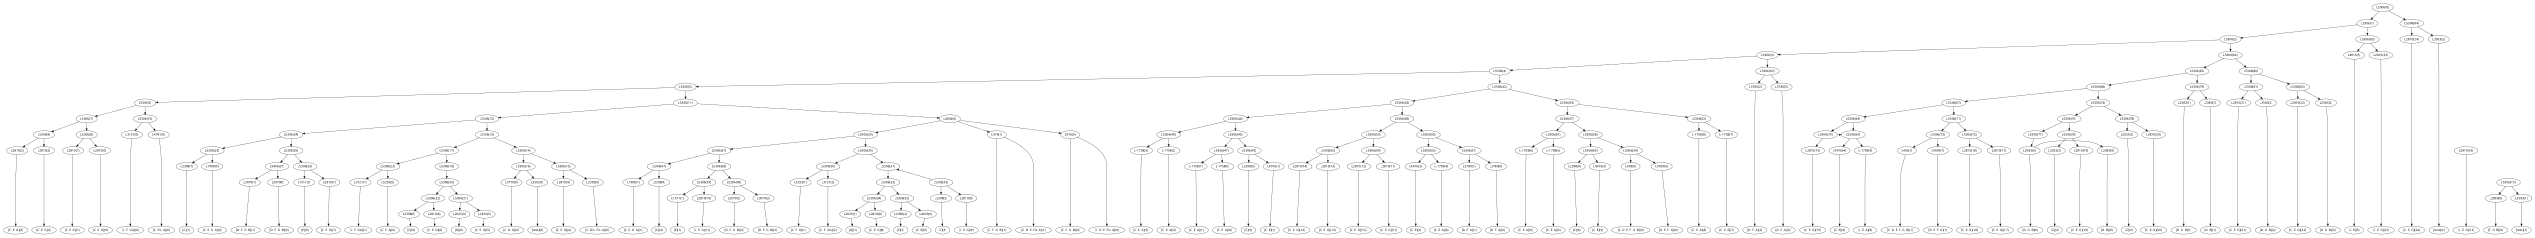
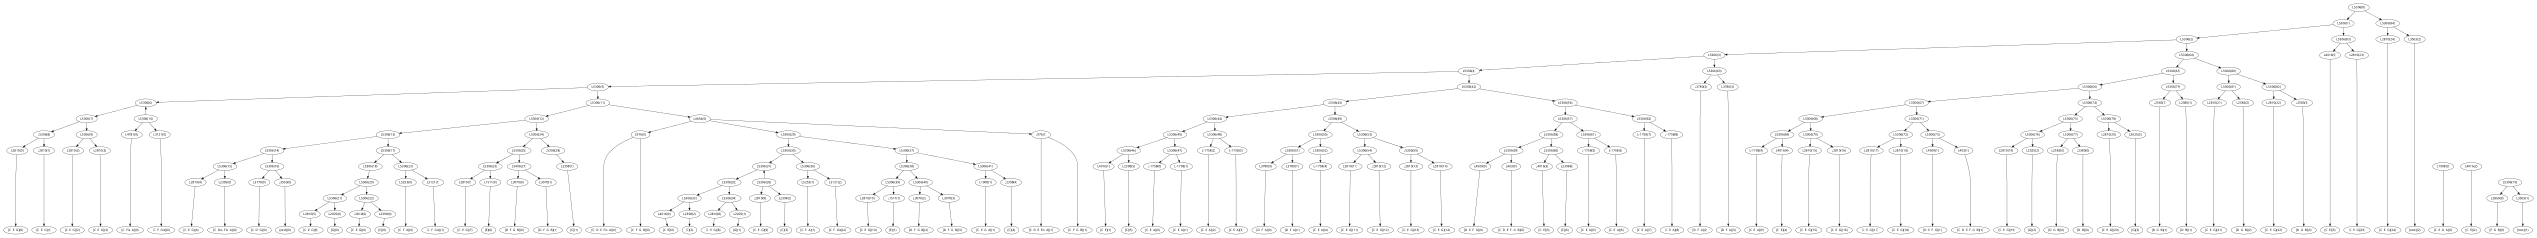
  digraph {
    fontname="Noto Sans"
    node [fontname="Noto Sans"]
    edge [fontname="Noto Sans"]
    "L5306(0)"
    "L5306(1)"
    "L5306(84)"
    "L5306(2)"
    "L5306(83)"
    "L2810(24)"
    "L3503(2)"
    "L5306(3)"
    "L5306(64)"
    "L4016(5)"
    "L2810(23)"
    "L5306(4)"
    "L5306(63)"
    "L5306(65)"
    "L5306(80)"
    "L5306(5)"
    "L5306(42)"
    "L3780(2)"
    "L3780(3)"
    "L5306(66)"
    "L5306(79)"
    "L5306(81)"
    "L5306(82)"
    "L5306(6)"
    "L5306(11)"
    "L5306(43)"
    "L5306(56)"
    "L5306(67)"
    "L5306(74)"
    "L2583(1)"
    "L2380(1)"
    "L2810(21)"
    "L2583(2)"
    "L2810(22)"
    "L2583(3)"
    "L5306(7)"
    "L5306(10)"
    "L5306(12)"
    "L4654(0)"
    "L5306(44)"
    "L5306(49)"
    "L5306(57)"
    "L5306(62)"
    "L5306(68)"
    "L5306(71)"
    "L5306(75)"
    "L5306(78)"
    "L5306(8)"
    "L5306(9)"
    "L4781(0)"
    "L3121(0)"
    "L5306(13)"
    "L5306(24)"
    "L976(0)"
    "L5306(29)"
    "L976(1)"
    "L5306(45)"
    "L5306(48)"
    "L5306(50)"
    "L5306(53)"
    "L5306(58)"
    "L5306(61)"
    "L-1758(7)"
    "L-1758(8)"
    "L5306(69)"
    "L5306(70)"
    "L5306(72)"
    "L5306(73)"
    "L5306(76)"
    "L5306(77)"
    "L2810(20)"
    "L2025(3)"
    "L2810(0)"
    "L2810(1)"
    "L2810(2)"
    "L2810(3)"
    "L5306(14)"
    "L5306(17)"
    "L5306(25)"
    "L5306(28)"
    "L5306(30)"
    "L5306(37)"
    "L5306(46)"
    "L5306(47)"
    "L-1758(2)"
    "L-1758(3)"
    "L5306(51)"
    "L5306(52)"
    "L5306(54)"
    "L5306(55)"
    "L5306(59)"
    "L5306(60)"
    "L-1758(5)"
    "L-1758(6)"
    "L-1758(9)"
    "L4016(4)"
    "L2810(15)"
    "L2810(16)"
    "L2810(17)"
    "L2810(18)"
    "L4509(1)"
    "L403(1)"
    "L2810(19)"
    "L2025(2)"
    "L2583(0)"
    "L2380(0)"
    "L5306(15)"
    "L5306(16)"
    "L5306(18)"
    "L5306(23)"
    "L5306(26)"
    n112 [label="L5406(27)"]
    "L1908(0)"
    "L2398(1)"
    "L5306(31)"
    "L5306(36)"
    "L5306(38)"
    "L5306(41)"
    "L4016(1)"
    "L2398(5)"
    "L-1758(0)"
    "L-1758(1)"
    "L3780(0)"
    "L3780(1)"
    "L-1758(4)"
    "L4016(2)"
    "L2810(11)"
    "L2810(12)"
    "L2810(13)"
    "L2810(14)"
    "L4509(0)"
    "L403(0)"
    "L4016(3)"
    "L2398(6)"
    "L2810(4)"
    "L2395(0)"
    "L3770(0)"
    "L3503(0)"
    "L5306(19)"
    "L5306(20)"
    "L5253(0)"
    "L3121(1)"
    "L2810(7)"
    "L1511(0)"
    "L3070(0)"
    "L3070(1)"
    "L5306(32)"
    "L5306(35)"
    "L5253(1)"
    "L3121(2)"
    "L5306(39)"
    "L5306(40)"
    "L1908(1)"
    "L2398(4)"
    "L2869(0)"
    "L3503(1)"
    "L5306(21)"
    "L5306(22)"
    "L5306(33)"
    "L5306(34)"
    "L2810(9)"
    "L2398(3)"
    "L2810(10)"
    "L1511(1)"
    "L3070(2)"
    "L3070(3)"
    "L2810(5)"
    "L2025(0)"
    "L2810(6)"
    "L2398(0)"
    "L4016(0)"
    "L2398(2)"
    "L2810(8)"
    "L2025(1)"
    "[C  E  G](0)"
    "[C  E  G](1)"
    "[C  E  G](2)"
    "[C  E  G](3)"
    "[C  Fis  A](0)"
    "[C  F  Gis](0)"
    "[C  E  G](4)"
    "[C  Dis  Fis  A](0)"
    "[C  D  G](0)"
    "[rest](0)"
    "[F  G  B](0)"
    "[rest](1)"
    "[C  E  G](5)"
    "[G](0)"
    "[C  E  G](6)"
    "[C](0)"
    "[C  F  A](0)"
    "[C  F  Gis](1)"
    "[C  E  G](7)"
    "[E](0)"
    "[D  F  G  B](0)"
    "[D  F  G  B](1)"
    "[C  E  G  A](0)"
    "[C](1)"
    "[C  D  E  Fis  A](0)"
    "[C  F  G  B](0)"
    "[C  E](0)"
    "[C](2)"
    "[C  E  G](8)"
    "[G](1)"
    "[C  E  G](9)"
    "[C](3)"
    "[C  F  A](1)"
    "[C  F  Gis](2)"
    "[C  E  G](10)"
    "[E](1)"
    "[D  F  G  B](2)"
    "[D  F  G  B](3)"
    "[C  E  G  A](1)"
    "[C](4)"
    "[C  D  E  Fis  A](1)"
    "[C  F  G  B](1)"
    "[C  E](1)"
    "[C](5)"
    "[C  E  A](0)"
    "[C  E  A](1)"
    "[C  E  A](2)"
    "[C  E  A](3)"
    "[D  F  A](0)"
    "[D  F  A](1)"
    "[C  E  A](4)"
    "[C  E](2)"
    "[C  E  G](11)"
    "[C  E  G](12)"
    "[C  E  G](13)"
    "[C  E  G](14)"
    "[D  E  F  G](0)"
    "[C  D  E  F  G  B](0)"
    "[C  E](3)"
    "[C](6)"
    "[C  E  A](5)"
    "[C  E  A](6)"
    "[C  E  A](7)"
    "[C  E  A](8)"
    "[D  F  A](2)"
    "[D  F  A](3)"
    "[C  E  A](9)"
    "[C  E](4)"
    "[C  E  G](15)"
    "[C  E  G](16)"
    "[C  E  G](17)"
    "[C  E  G](18)"
    "[D  E  F  G](1)"
    "[C  D  E  F  G  B](1)"
    "[C  E  G](19)"
    "[G](2)"
    "[D  G  B](0)"
    "[D  B](0)"
    "[C  E  G](20)"
    "[G](3)"
    "[D  G  B](1)"
    "[D  B](1)"
    "[C  E  G](21)"
    "[D  G  B](2)"
    "[C  E  G](22)"
    "[D  G  B](3)"
    "[C  E](5)"
    "[C  E  G](23)"
    "[C  E  G](24)"
    "[rest](2)"
    subgraph sub_1 {
      rank=min
      "L5306(0)"
    }
    subgraph sub_2 {
      rank=same
      "L5306(1)"
      "L5306(84)"
    }
    subgraph sub_3 {
      rank=same
      "L5306(2)"
      "L5306(83)"
      "L2810(24)"
      "L3503(2)"
    }
    subgraph sub_4 {
      rank=same
      "L5306(3)"
      "L5306(64)"
      "L4016(5)"
      "L2810(23)"
    }
    subgraph sub_5 {
      rank=same
      "L5306(4)"
      "L5306(63)"
      "L5306(65)"
      "L5306(80)"
    }
    subgraph sub_6 {
      rank=same
      "L5306(5)"
      "L5306(42)"
      "L3780(2)"
      "L3780(3)"
      "L5306(66)"
      "L5306(79)"
      "L5306(81)"
      "L5306(82)"
    }
    subgraph sub_7 {
      rank=same
      "L5306(6)"
      "L5306(11)"
      "L5306(43)"
      "L5306(56)"
      "L5306(67)"
      "L5306(74)"
      "L2583(1)"
      "L2380(1)"
      "L2810(21)"
      "L2583(2)"
      "L2810(22)"
      "L2583(3)"
    }
    subgraph sub_8 {
      rank=same
      "L5306(7)"
      "L5306(10)"
      "L5306(12)"
      "L4654(0)"
      "L5306(44)"
      "L5306(49)"
      "L5306(57)"
      "L5306(62)"
      "L5306(68)"
      "L5306(71)"
      "L5306(75)"
      "L5306(78)"
    }
    subgraph sub_9 {
      rank=same
      "L5306(8)"
      "L5306(9)"
      "L4781(0)"
      "L3121(0)"
      "L5306(13)"
      "L5306(24)"
      "L976(0)"
      "L5306(29)"
      "L976(1)"
      "L5306(45)"
      "L5306(48)"
      "L5306(50)"
      "L5306(53)"
      "L5306(58)"
      "L5306(61)"
      "L-1758(7)"
      "L-1758(8)"
      "L5306(69)"
      "L5306(70)"
      "L5306(72)"
      "L5306(73)"
      "L5306(76)"
      "L5306(77)"
      "L2810(20)"
      "L2025(3)"
    }
    subgraph sub_10 {
      rank=same
      "L2810(0)"
      "L2810(1)"
      "L2810(2)"
      "L2810(3)"
      "L5306(14)"
      "L5306(17)"
      "L5306(25)"
      "L5306(28)"
      "L5306(30)"
      "L5306(37)"
      "L5306(46)"
      "L5306(47)"
      "L-1758(2)"
      "L-1758(3)"
      "L5306(51)"
      "L5306(52)"
      "L5306(54)"
      "L5306(55)"
      "L5306(59)"
      "L5306(60)"
      "L-1758(5)"
      "L-1758(6)"
      "L-1758(9)"
      "L4016(4)"
      "L2810(15)"
      "L2810(16)"
      "L2810(17)"
      "L2810(18)"
      "L4509(1)"
      "L403(1)"
      "L2810(19)"
      "L2025(2)"
      "L2583(0)"
      "L2380(0)"
    }
    subgraph sub_11 {
      rank=same
      "L5306(15)"
      "L5306(16)"
      "L5306(18)"
      "L5306(23)"
      "L5306(26)"
      n112
      "L1908(0)"
      "L2398(1)"
      "L5306(31)"
      "L5306(36)"
      "L5306(38)"
      "L5306(41)"
      "L4016(1)"
      "L2398(5)"
      "L-1758(0)"
      "L-1758(1)"
      "L3780(0)"
      "L3780(1)"
      "L-1758(4)"
      "L4016(2)"
      "L2810(11)"
      "L2810(12)"
      "L2810(13)"
      "L2810(14)"
      "L4509(0)"
      "L403(0)"
      "L4016(3)"
      "L2398(6)"
    }
    subgraph sub_12 {
      rank=same
      "L2810(4)"
      "L2395(0)"
      "L3770(0)"
      "L3503(0)"
      "L5306(19)"
      "L5306(20)"
      "L5253(0)"
      "L3121(1)"
      "L2810(7)"
      "L1511(0)"
      "L3070(0)"
      "L3070(1)"
      "L5306(32)"
      "L5306(35)"
      "L5253(1)"
      "L3121(2)"
      "L5306(39)"
      "L5306(40)"
      "L1908(1)"
      "L2398(4)"
    }
    subgraph sub_13 {
      rank=same
      "L2869(0)"
      "L3503(1)"
      "L5306(21)"
      "L5306(22)"
      "L5306(33)"
      "L5306(34)"
      "L2810(9)"
      "L2398(3)"
      "L2810(10)"
      "L1511(1)"
      "L3070(2)"
      "L3070(3)"
    }
    subgraph sub_14 {
      rank=same
      "L2810(5)"
      "L2025(0)"
      "L2810(6)"
      "L2398(0)"
      "L4016(0)"
      "L2398(2)"
      "L2810(8)"
      "L2025(1)"
    }
    subgraph sub_15 {
      rank=max
      "[C  E  G](0)"
      "[C  E  G](1)"
      "[C  E  G](2)"
      "[C  E  G](3)"
      "[C  Fis  A](0)"
      "[C  F  Gis](0)"
      "[C  E  G](4)"
      "[C  Dis  Fis  A](0)"
      "[C  D  G](0)"
      "[rest](0)"
      "[F  G  B](0)"
      "[rest](1)"
      "[C  E  G](5)"
      "[G](0)"
      "[C  E  G](6)"
      "[C](0)"
      "[C  F  A](0)"
      "[C  F  Gis](1)"
      "[C  E  G](7)"
      "[E](0)"
      "[D  F  G  B](0)"
      "[D  F  G  B](1)"
      "[C  E  G  A](0)"
      "[C](1)"
      "[C  D  E  Fis  A](0)"
      "[C  F  G  B](0)"
      "[C  E](0)"
      "[C](2)"
      "[C  E  G](8)"
      "[G](1)"
      "[C  E  G](9)"
      "[C](3)"
      "[C  F  A](1)"
      "[C  F  Gis](2)"
      "[C  E  G](10)"
      "[E](1)"
      "[D  F  G  B](2)"
      "[D  F  G  B](3)"
      "[C  E  G  A](1)"
      "[C](4)"
      "[C  D  E  Fis  A](1)"
      "[C  F  G  B](1)"
      "[C  E](1)"
      "[C](5)"
      "[C  E  A](0)"
      "[C  E  A](1)"
      "[C  E  A](2)"
      "[C  E  A](3)"
      "[D  F  A](0)"
      "[D  F  A](1)"
      "[C  E  A](4)"
      "[C  E](2)"
      "[C  E  G](11)"
      "[C  E  G](12)"
      "[C  E  G](13)"
      "[C  E  G](14)"
      "[D  E  F  G](0)"
      "[C  D  E  F  G  B](0)"
      "[C  E](3)"
      "[C](6)"
      "[C  E  A](5)"
      "[C  E  A](6)"
      "[C  E  A](7)"
      "[C  E  A](8)"
      "[D  F  A](2)"
      "[D  F  A](3)"
      "[C  E  A](9)"
      "[C  E](4)"
      "[C  E  G](15)"
      "[C  E  G](16)"
      "[C  E  G](17)"
      "[C  E  G](18)"
      "[D  E  F  G](1)"
      "[C  D  E  F  G  B](1)"
      "[C  E  G](19)"
      "[G](2)"
      "[D  G  B](0)"
      "[D  B](0)"
      "[C  E  G](20)"
      "[G](3)"
      "[D  G  B](1)"
      "[D  B](1)"
      "[C  E  G](21)"
      "[D  G  B](2)"
      "[C  E  G](22)"
      "[D  G  B](3)"
      "[C  E](5)"
      "[C  E  G](23)"
      "[C  E  G](24)"
      "[rest](2)"
    }
    "L5306(0)" -> "L5306(1)"
    "L5306(0)" -> "L5306(84)"
    "L5306(1)" -> "L5306(2)"
    "L5306(1)" -> "L5306(83)"
    "L5306(84)" -> "L2810(24)"
    "L5306(84)" -> "L3503(2)"
    "L5306(2)" -> "L5306(3)"
    "L5306(2)" -> "L5306(64)"
    "L5306(83)" -> "L4016(5)"
    "L5306(83)" -> "L2810(23)"
    "L2810(24)" -> "[C  E  G](24)"
    "L3503(2)" -> "[rest](2)"
    "L5306(3)" -> "L5306(4)"
    "L5306(3)" -> "L5306(63)"
    "L5306(64)" -> "L5306(65)"
    "L5306(64)" -> "L5306(80)"
    "L4016(5)" -> "[C  E](5)"
    "L2810(23)" -> "[C  E  G](23)"
    "L5306(4)" -> "L5306(5)"
    "L5306(4)" -> "L5306(42)"
    "L5306(63)" -> "L3780(2)"
    "L5306(63)" -> "L3780(3)"
    "L5306(65)" -> "L5306(66)"
    "L5306(65)" -> "L5306(79)"
    "L5306(80)" -> "L5306(81)"
    "L5306(80)" -> "L5306(82)"
    "L5306(5)" -> "L5306(6)"
    "L5306(5)" -> "L5306(11)"
    "L5306(42)" -> "L5306(43)"
    "L5306(42)" -> "L5306(56)"
    "L3780(2)" -> "[D  F  A](2)"
    "L3780(3)" -> "[D  F  A](3)"
    "L5306(66)" -> "L5306(67)"
    "L5306(66)" -> "L5306(74)"
    "L5306(79)" -> "L2583(1)"
    "L5306(79)" -> "L2380(1)"
    "L5306(81)" -> "L2810(21)"
    "L5306(81)" -> "L2583(2)"
    "L5306(82)" -> "L2810(22)"
    "L5306(82)" -> "L2583(3)"
    "L5306(6)" -> "L5306(7)"
-   "L5306(6)" -> "L5306(10)"
+   "L5306(10)" -> "L5306(6)"
    "L5306(11)" -> "L5306(12)"
    "L5306(11)" -> "L4654(0)"
    "L5306(43)" -> "L5306(44)"
    "L5306(43)" -> "L5306(49)"
    "L5306(56)" -> "L5306(57)"
    "L5306(56)" -> "L5306(62)"
    "L5306(67)" -> "L5306(68)"
    "L5306(67)" -> "L5306(71)"
    "L5306(74)" -> "L5306(75)"
    "L5306(74)" -> "L5306(78)"
    "L2583(1)" -> "[D  G  B](1)"
    "L2380(1)" -> "[D  B](1)"
    "L2810(21)" -> "[C  E  G](21)"
    "L2583(2)" -> "[D  G  B](2)"
    "L2810(22)" -> "[C  E  G](22)"
    "L2583(3)" -> "[D  G  B](3)"
    "L5306(7)" -> "L5306(8)"
    "L5306(7)" -> "L5306(9)"
    "L5306(10)" -> "L4781(0)"
    "L5306(10)" -> "L3121(0)"
    "L5306(12)" -> "L5306(13)"
    "L5306(12)" -> "L5306(24)"
    "L4654(0)" -> "L976(0)"
    "L4654(0)" -> "L5306(29)"
    "L4654(0)" -> "L976(1)"
    "L5306(44)" -> "L5306(45)"
    "L5306(44)" -> "L5306(48)"
    "L5306(49)" -> "L5306(50)"
    "L5306(49)" -> "L5306(53)"
    "L5306(57)" -> "L5306(58)"
    "L5306(57)" -> "L5306(61)"
    "L5306(62)" -> "L-1758(7)"
    "L5306(62)" -> "L-1758(8)"
    "L5306(68)" -> "L5306(69)"
    "L5306(68)" -> "L5306(70)"
    "L5306(71)" -> "L5306(72)"
    "L5306(71)" -> "L5306(73)"
    "L5306(75)" -> "L5306(76)"
    "L5306(75)" -> "L5306(77)"
    "L5306(78)" -> "L2810(20)"
    "L5306(78)" -> "L2025(3)"
    "L5306(8)" -> "L2810(0)"
    "L5306(8)" -> "L2810(1)"
    "L5306(9)" -> "L2810(2)"
    "L5306(9)" -> "L2810(3)"
    "L4781(0)" -> "[C  Fis  A](0)"
    "L3121(0)" -> "[C  F  Gis](0)"
    "L5306(13)" -> "L5306(14)"
    "L5306(13)" -> "L5306(17)"
    "L5306(24)" -> "L5306(25)"
    "L5306(24)" -> "L5306(28)"
    "L976(0)" -> "[C  D  E  Fis  A](0)"
    "L976(0)" -> "[C  F  G  B](0)"
    "L5306(29)" -> "L5306(30)"
    "L5306(29)" -> "L5306(37)"
    "L976(1)" -> "[C  D  E  Fis  A](1)"
    "L976(1)" -> "[C  F  G  B](1)"
    "L5306(45)" -> "L5306(46)"
    "L5306(45)" -> "L5306(47)"
    "L5306(48)" -> "L-1758(2)"
    "L5306(48)" -> "L-1758(3)"
    "L5306(50)" -> "L5306(51)"
    "L5306(50)" -> "L5306(52)"
    "L5306(53)" -> "L5306(54)"
    "L5306(53)" -> "L5306(55)"
    "L5306(58)" -> "L5306(59)"
    "L5306(58)" -> "L5306(60)"
    "L5306(61)" -> "L-1758(5)"
    "L5306(61)" -> "L-1758(6)"
    "L-1758(7)" -> "[C  E  A](7)"
    "L-1758(8)" -> "[C  E  A](8)"
    "L5306(69)" -> "L-1758(9)"
    "L5306(69)" -> "L4016(4)"
    "L5306(70)" -> "L2810(15)"
-   "L5306(70)" -> "L5306(69)"
+   "L5306(70)" -> "L2810(16)"
    "L5306(72)" -> "L2810(17)"
    "L5306(72)" -> "L2810(18)"
    "L5306(73)" -> "L4509(1)"
    "L5306(73)" -> "L403(1)"
    "L5306(76)" -> "L2810(19)"
    "L5306(76)" -> "L2025(2)"
    "L5306(77)" -> "L2583(0)"
-   "L2583(0)" -> "L2380(0)"
+   "L5306(77)" -> "L2380(0)"
    "L2810(20)" -> "[C  E  G](20)"
    "L2025(3)" -> "[G](3)"
    "L2810(0)" -> "[C  E  G](0)"
    "L2810(1)" -> "[C  E  G](1)"
    "L2810(2)" -> "[C  E  G](2)"
    "L2810(3)" -> "[C  E  G](3)"
    "L5306(14)" -> "L5306(15)"
    "L5306(14)" -> "L5306(16)"
    "L5306(17)" -> "L5306(18)"
    "L5306(17)" -> "L5306(23)"
    "L5306(25)" -> "L5306(26)"
    "L5306(25)" -> n112
-   "L5306(28)" -> "L1908(0)"
    "L5306(28)" -> "L2398(1)"
    "L5306(30)" -> "L5306(31)"
    "L5306(30)" -> "L5306(36)"
    "L5306(37)" -> "L5306(38)"
    "L5306(37)" -> "L5306(41)"
    "L5306(46)" -> "L4016(1)"
    "L5306(46)" -> "L2398(5)"
    "L5306(47)" -> "L-1758(0)"
    "L5306(47)" -> "L-1758(1)"
    "L-1758(2)" -> "[C  E  A](2)"
    "L-1758(3)" -> "[C  E  A](3)"
    "L5306(51)" -> "L3780(0)"
    "L5306(51)" -> "L3780(1)"
    "L5306(52)" -> "L-1758(4)"
-   "L5306(52)" -> "L4016(2)"
    "L5306(54)" -> "L2810(11)"
    "L5306(54)" -> "L2810(12)"
    "L5306(55)" -> "L2810(13)"
    "L5306(55)" -> "L2810(14)"
    "L5306(59)" -> "L4509(0)"
    "L5306(59)" -> "L403(0)"
    "L5306(60)" -> "L4016(3)"
    "L5306(60)" -> "L2398(6)"
    "L-1758(5)" -> "[C  E  A](5)"
    "L-1758(6)" -> "[C  E  A](6)"
    "L-1758(9)" -> "[C  E  A](9)"
    "L4016(4)" -> "[C  E](4)"
    "L2810(15)" -> "[C  E  G](15)"
    "L2810(16)" -> "[C  E  G](16)"
    "L2810(17)" -> "[C  E  G](17)"
    "L2810(18)" -> "[C  E  G](18)"
    "L4509(1)" -> "[D  E  F  G](1)"
    "L403(1)" -> "[C  D  E  F  G  B](1)"
    "L2810(19)" -> "[C  E  G](19)"
    "L2025(2)" -> "[G](2)"
    "L2583(0)" -> "[D  G  B](0)"
    "L2380(0)" -> "[D  B](0)"
    "L5306(15)" -> "L2810(4)"
    "L5306(15)" -> "L2395(0)"
    "L5306(16)" -> "L3770(0)"
    "L5306(16)" -> "L3503(0)"
    "L5306(18)" -> "L5306(20)"
    "L5306(23)" -> "L5253(0)"
    "L5306(23)" -> "L3121(1)"
    "L5306(26)" -> "L2810(7)"
    "L5306(26)" -> "L1511(0)"
    n112 -> "L3070(0)"
    n112 -> "L3070(1)"
    "L1908(0)" -> "[C  E  G  A](0)"
    "L2398(1)" -> "[C](1)"
    "L5306(31)" -> "L5306(32)"
    "L5306(36)" -> "L5253(1)"
    "L5306(36)" -> "L3121(2)"
    "L5306(38)" -> "L5306(39)"
    "L5306(38)" -> "L5306(40)"
    "L5306(41)" -> "L1908(1)"
    "L5306(41)" -> "L2398(4)"
    "L4016(1)" -> "[C  E](1)"
    "L2398(5)" -> "[C](5)"
    "L-1758(0)" -> "[C  E  A](0)"
    "L-1758(1)" -> "[C  E  A](1)"
    "L3780(0)" -> "[D  F  A](0)"
    "L3780(1)" -> "[D  F  A](1)"
    "L-1758(4)" -> "[C  E  A](4)"
    "L4016(2)" -> "[C  E](2)"
    "L2810(11)" -> "[C  E  G](11)"
    "L2810(12)" -> "[C  E  G](12)"
    "L2810(13)" -> "[C  E  G](13)"
    "L2810(14)" -> "[C  E  G](14)"
    "L4509(0)" -> "[D  E  F  G](0)"
    "L403(0)" -> "[C  D  E  F  G  B](0)"
    "L4016(3)" -> "[C  E](3)"
    "L2398(6)" -> "[C](6)"
    "L2810(4)" -> "[C  E  G](4)"
    "L2395(0)" -> "[C  Dis  Fis  A](0)"
    "L3770(0)" -> "[C  D  G](0)"
    "L3503(0)" -> "[rest](0)"
    "L5306(19)" -> "L2869(0)"
    "L5306(19)" -> "L3503(1)"
    "L5306(20)" -> "L5306(21)"
    "L5306(20)" -> "L5306(22)"
    "L5253(0)" -> "[C  F  A](0)"
    "L3121(1)" -> "[C  F  Gis](1)"
    "L2810(7)" -> "[C  E  G](7)"
    "L1511(0)" -> "[E](0)"
    "L3070(0)" -> "[D  F  G  B](0)"
    "L3070(1)" -> "[D  F  G  B](1)"
    "L5306(32)" -> "L5306(33)"
    "L5306(32)" -> "L5306(34)"
    "L5306(35)" -> "L5306(31)"
    "L5306(35)" -> "L2810(9)"
    "L5306(35)" -> "L2398(3)"
    "L5253(1)" -> "[C  F  A](1)"
    "L3121(2)" -> "[C  F  Gis](2)"
    "L5306(39)" -> "L2810(10)"
    "L5306(39)" -> "L1511(1)"
    "L5306(40)" -> "L3070(2)"
    "L5306(40)" -> "L3070(3)"
    "L1908(1)" -> "[C  E  G  A](1)"
    "L2398(4)" -> "[C](4)"
    "L2869(0)" -> "[F  G  B](0)"
    "L3503(1)" -> "[rest](1)"
    "L5306(21)" -> "L2810(5)"
    "L5306(21)" -> "L2025(0)"
    "L5306(22)" -> "L2810(6)"
    "L5306(22)" -> "L2398(0)"
    "L5306(33)" -> "L4016(0)"
    "L5306(33)" -> "L2398(2)"
    "L5306(34)" -> "L2810(8)"
    "L5306(34)" -> "L2025(1)"
    "L2810(9)" -> "[C  E  G](9)"
    "L2398(3)" -> "[C](3)"
    "L2810(10)" -> "[C  E  G](10)"
    "L1511(1)" -> "[E](1)"
    "L3070(2)" -> "[D  F  G  B](2)"
    "L3070(3)" -> "[D  F  G  B](3)"
    "L2810(5)" -> "[C  E  G](5)"
    "L2025(0)" -> "[G](0)"
    "L2810(6)" -> "[C  E  G](6)"
    "L2398(0)" -> "[C](0)"
    "L4016(0)" -> "[C  E](0)"
    "L2398(2)" -> "[C](2)"
    "L2810(8)" -> "[C  E  G](8)"
    "L2025(1)" -> "[G](1)"
  }
